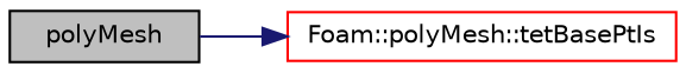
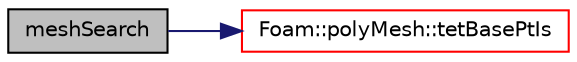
  digraph {
    rankdir=LR
    node [fontname=Helvetica fontsize=10 shape=record]
-   n1 [color=black fillcolor=grey75 fontcolor=black height=0.2 label=polyMesh style=filled width=0.4]
+   n1 [color=black fillcolor=grey75 fontcolor=black height=0.2 label=meshSearch style=filled width=0.4]
    n2 [color=red height=0.2 label="Foam::polyMesh::tetBasePtIs" width=0.4]
    n1 -> n2 [color=midnightblue fontname=Helvetica fontsize=10 labelfontname=Helvetica labelfontsize=10 style=solid]
  }
